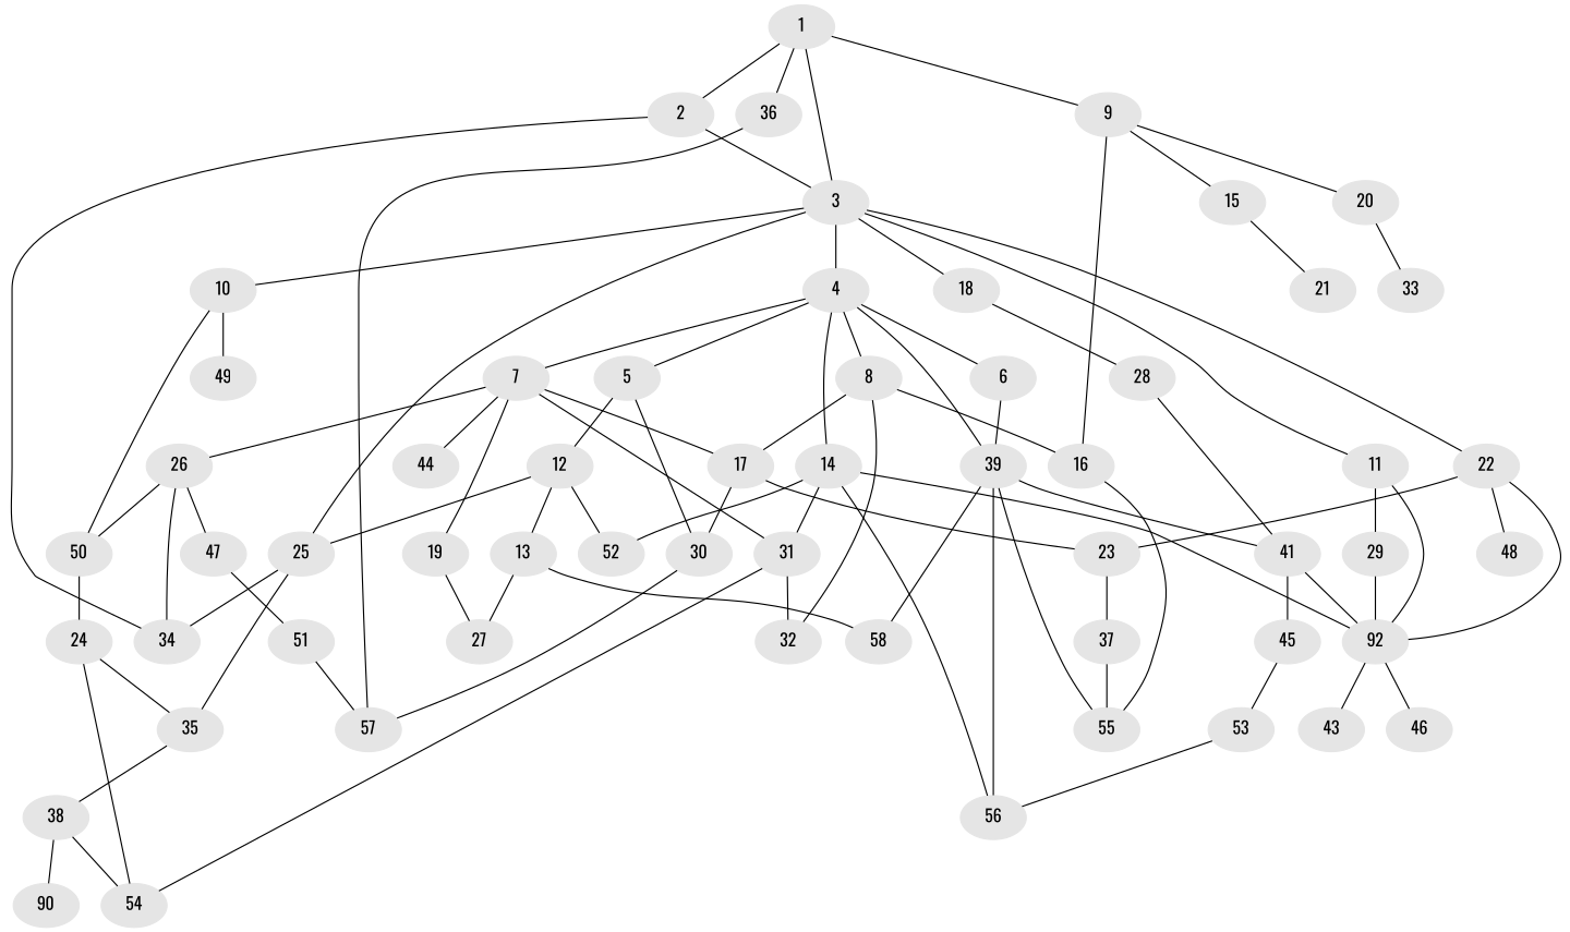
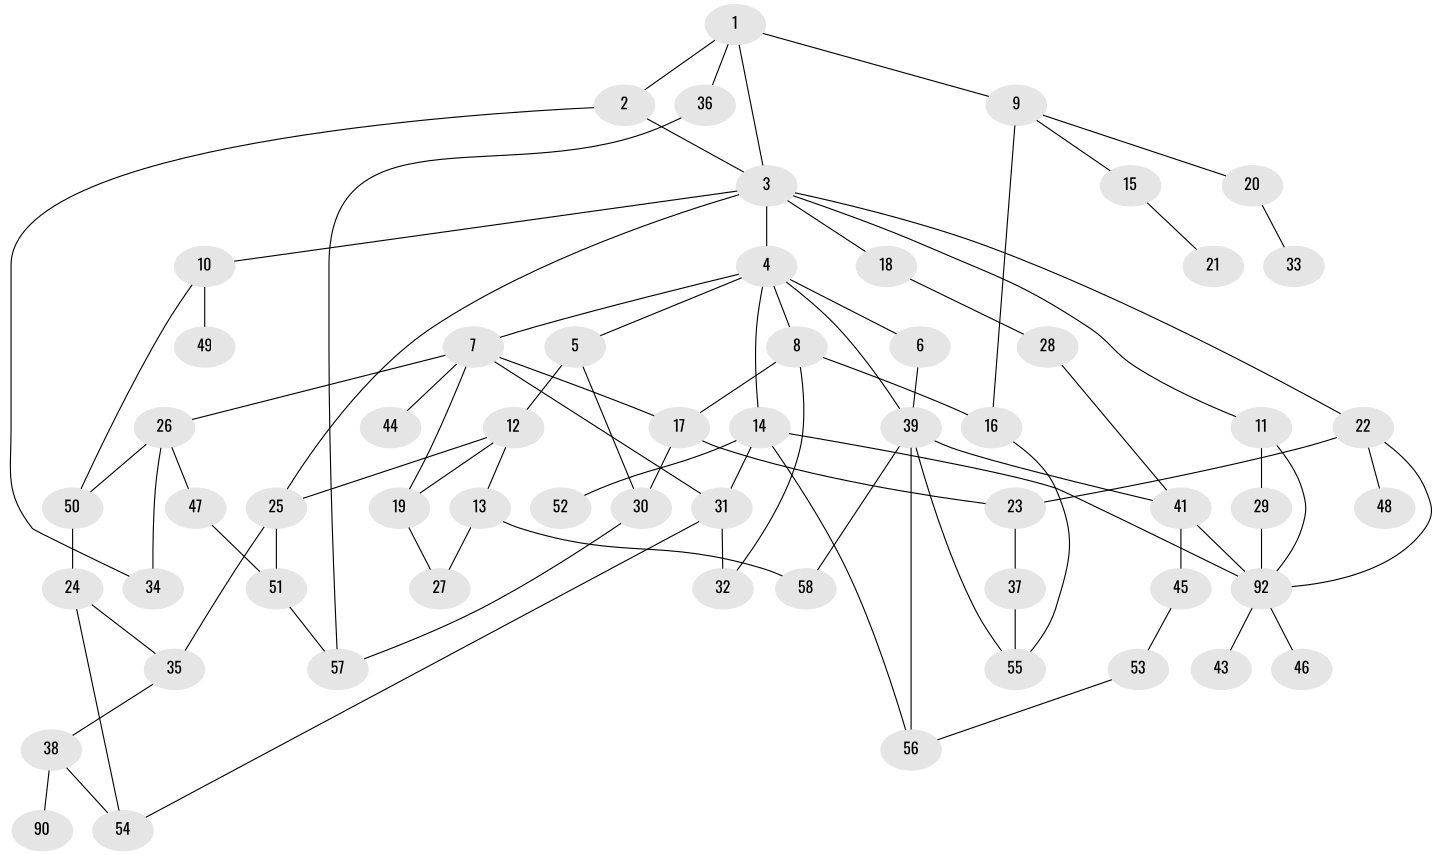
  graph {
    fontname=Oswald
    node [color=gray90 fontname=Oswald style=filled]
    edge [fontname=Oswald]
    1
    2
    3
    9
    36
    34
    4
    10
    11
    18
    22
    25
    16
    15
    20
    57
    5
    6
    7
    8
    14
    39
    49
    50
    29
    n26 [label=92]
    28
    23
    48
    35
    12
    30
    17
    19
    26
    31
    44
    32
    52
    56
    58
    55
    41
    13
    27
    47
    54
    21
    33
    24
    43
    46
    37
    38
    51
    45
    n57 [label=90]
    53
    1 -- 2
    1 -- 3
    1 -- 9
    1 -- 36
    2 -- 3
    2 -- 34
    3 -- 4
    3 -- 10
    3 -- 11
    3 -- 18
    3 -- 22
    3 -- 25
    9 -- 16
    9 -- 15
    9 -- 20
    36 -- 57
    4 -- 5
    4 -- 6
    4 -- 7
    4 -- 8
    4 -- 14
    4 -- 39
    10 -- 49
    10 -- 50
    11 -- 29
    11 -- n26
    18 -- 28
    22 -- n26
    22 -- 23
    22 -- 48
-   25 -- 34
+   25 -- 51
    25 -- 35
    16 -- 55
    15 -- 21
    20 -- 33
    5 -- 12
    5 -- 30
    6 -- 39
    7 -- 17
    7 -- 19
    7 -- 26
    7 -- 31
    7 -- 44
    8 -- 16
    8 -- 17
    8 -- 32
    14 -- n26
    14 -- 31
    14 -- 52
    14 -- 56
    39 -- 56
    39 -- 58
    39 -- 55
    39 -- 41
    50 -- 24
    29 -- n26
    n26 -- 43
    n26 -- 46
    28 -- 41
    23 -- 37
    35 -- 38
    12 -- 25
-   12 -- 52
+   12 -- 19
    12 -- 13
    30 -- 57
    17 -- 23
    17 -- 30
    19 -- 27
    26 -- 34
    26 -- 50
    26 -- 47
    31 -- 32
    31 -- 54
    41 -- n26
    41 -- 45
    13 -- 58
    13 -- 27
    47 -- 51
    24 -- 35
    24 -- 54
    37 -- 55
    38 -- 54
    38 -- n57
    51 -- 57
    45 -- 53
    53 -- 56
  }
